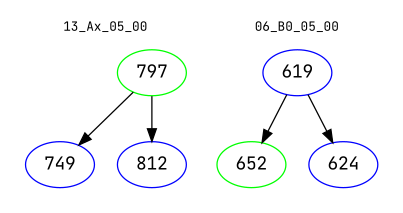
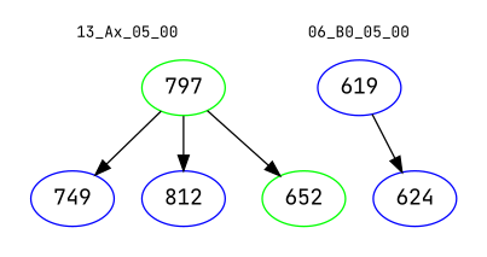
  digraph {
    fontname="JetBrains Mono"
    node [color=blue fontname="JetBrains Mono"]
    edge [color=black fontname="JetBrains Mono"]
    n1 [color=green label=797]
    n2 [label=749]
    n3 [label=812]
    n4 [label=619]
    n5 [label=624]
    n6 [color=green label=652]
    subgraph cluster_1 {
      color=white
      fontsize=10
      label="13_Ax_05_00"
      n1
      n2
      n3
    }
    subgraph cluster_2 {
      color=white
      fontsize=10
      label="06_B0_05_00"
      n4
      n5
      n6
    }
    n1 -> n2
    n1 -> n3
    n4 -> n5
-   n4 -> n6
+   n1 -> n6
  }
